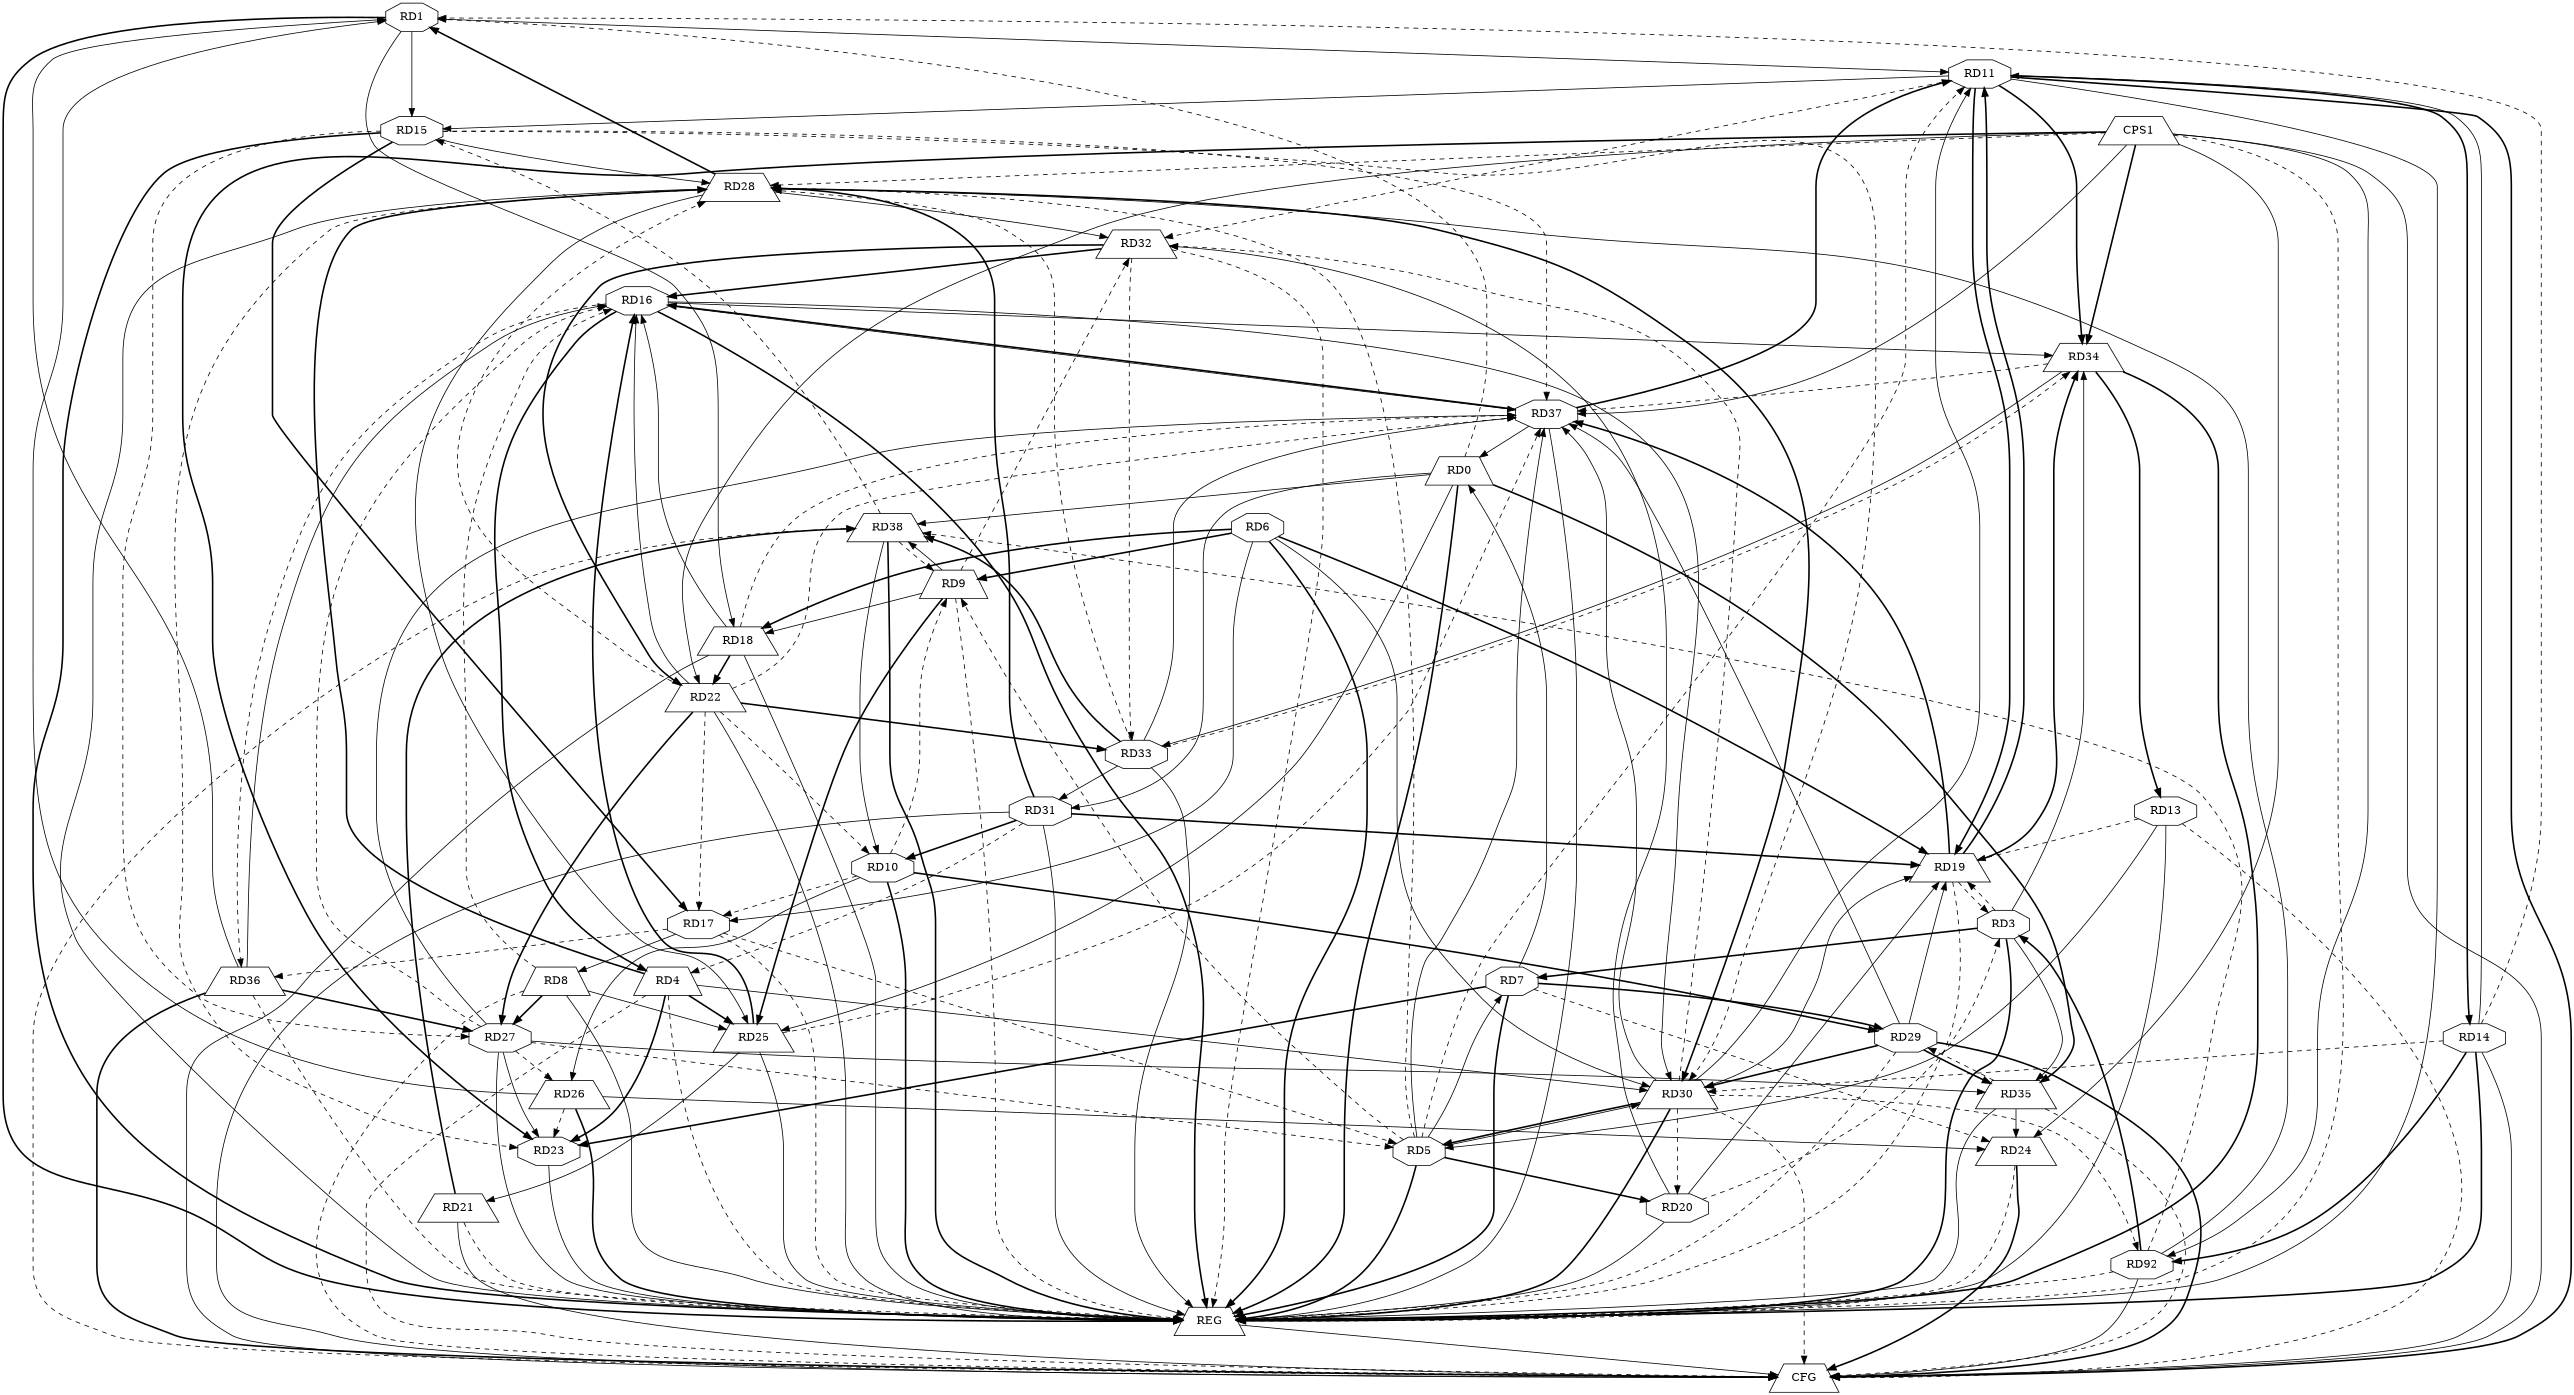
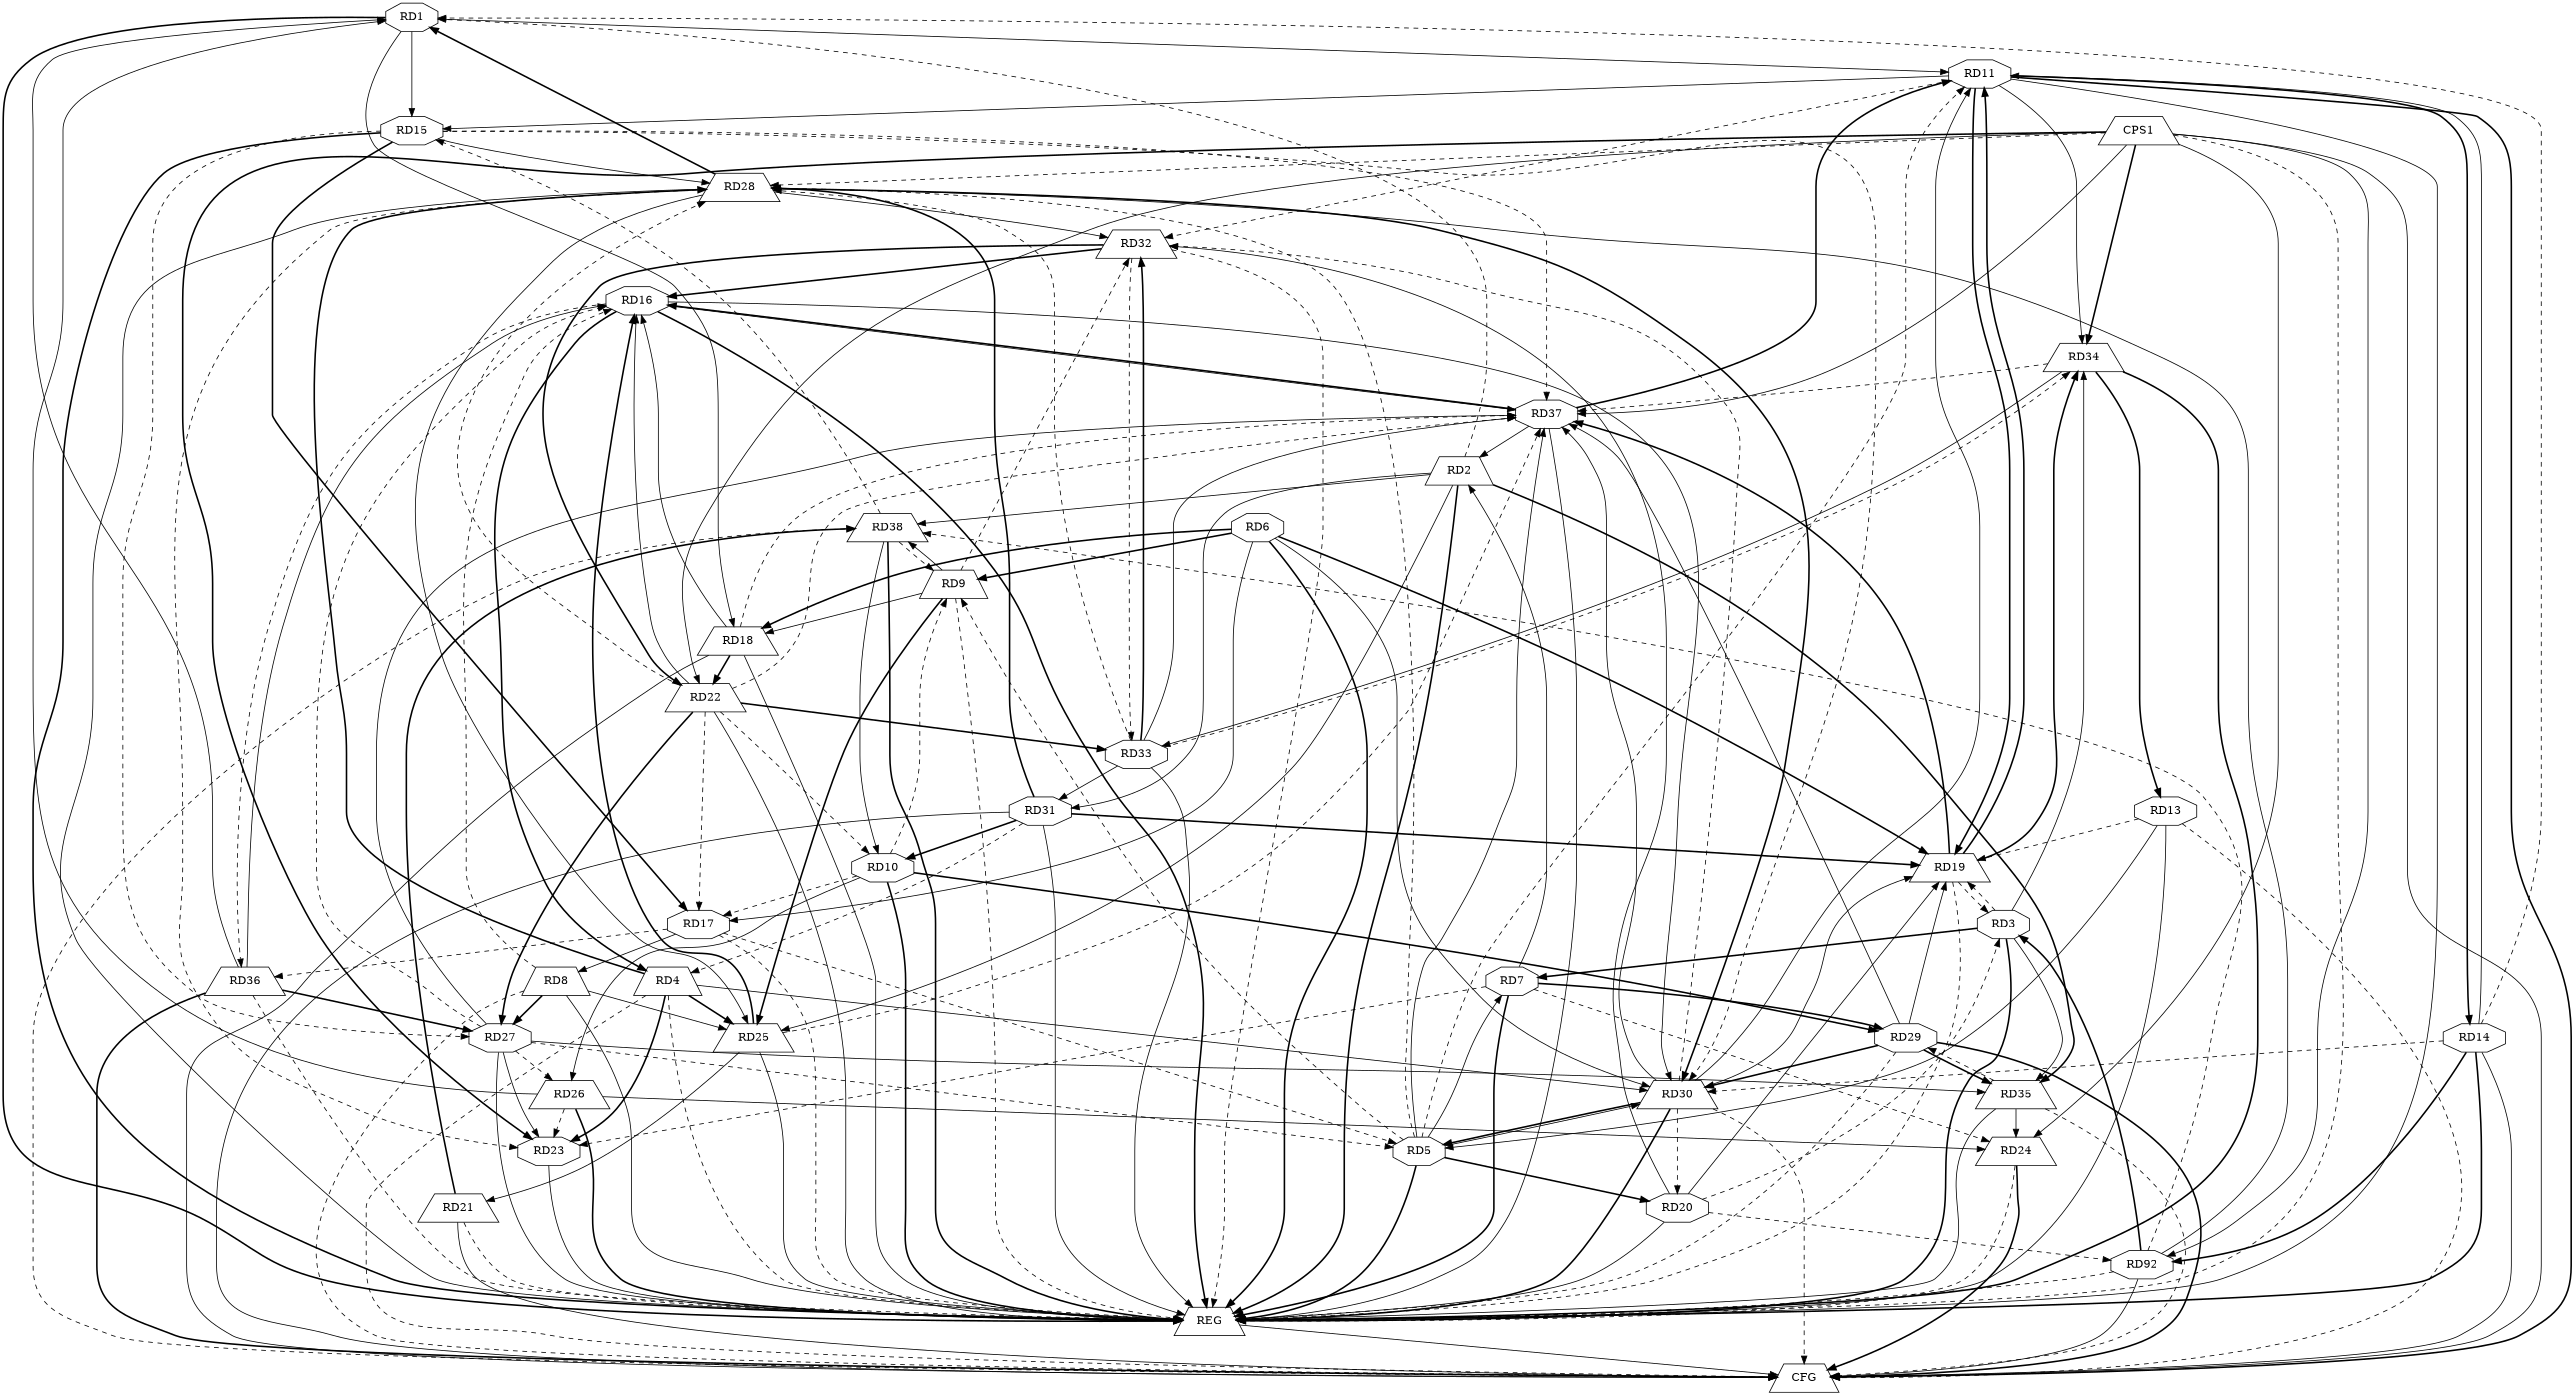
  strict digraph {
    node [shape=trapezium]
    edge [style=solid]
    n1 [label=RD1 shape=octagon]
    n2 [label=RD11 shape=octagon]
    n3 [label=RD15 shape=octagon]
    n4 [label=RD18]
    n5 [label=REG]
    n6 [label=RD19]
    n7 [label=RD34]
    n8 [label=CFG]
    n9 [label=RD32]
    n10 [label=RD14 shape=octagon]
    n11 [label=RD28]
    n12 [label=RD30]
    n13 [label=RD37 shape=octagon]
    n14 [label=RD17 shape=octagon]
    n15 [label=RD27 shape=octagon]
    n16 [label=RD16 shape=octagon]
    n17 [label=RD22]
-   n18 [label=RD0]
+   n18 [label=RD2]
    n19 [label=RD25]
    n20 [label=RD31 shape=octagon]
    n21 [label=RD35]
    n22 [label=RD38]
    n23 [label=RD21]
    n24 [label=RD4]
    n25 [label=RD10 shape=octagon]
    n26 [label=RD24]
    n27 [label=RD29 shape=octagon]
    n28 [label=RD9]
    n29 [label=RD3 shape=octagon]
    n30 [label=RD7 shape=octagon]
    n31 [label=RD23 shape=octagon]
    n32 [label=RD13 shape=octagon]
    n33 [label=RD33 shape=octagon]
    n34 [label=RD5 shape=octagon]
    n35 [label=RD20 shape=octagon]
    n36 [label=RD92 shape=octagon]
    n37 [label=RD6 shape=octagon]
    n38 [label=RD8]
    n39 [label=RD36]
    n40 [label=RD26]
    n41 [label=CPS1]
    n1 -> n2
    n1 -> n3
    n1 -> n4
    n1 -> n5 [style=bold]
    n2 -> n3
    n2 -> n5
    n2 -> n6 [style=bold]
-   n2 -> n7 [style=bold]
+   n2 -> n7
    n2 -> n8 [style=bold]
    n2 -> n9 [style=dashed]
    n2 -> n10 [style=bold]
    n3 -> n5 [style=bold]
    n3 -> n11
    n3 -> n12 [style=dashed]
    n3 -> n13 [style=dashed]
    n3 -> n14 [style=bold]
    n3 -> n15 [style=dashed]
    n4 -> n5
    n4 -> n8
    n4 -> n13 [style=dashed]
    n4 -> n16
    n4 -> n17 [style=bold]
    n5 -> n8
    n6 -> n2 [style=bold]
    n6 -> n5 [style=dashed]
    n6 -> n7 [style=bold]
    n6 -> n13 [style=bold]
    n6 -> n29 [style=dashed]
    n7 -> n5 [style=bold]
    n7 -> n13 [style=dashed]
    n7 -> n32 [style=bold]
    n7 -> n33
    n9 -> n5 [style=dashed]
    n9 -> n16 [style=bold]
    n9 -> n17 [style=bold]
    n9 -> n33 [style=dashed]
    n10 -> n1 [style=dashed]
    n10 -> n2
    n10 -> n5 [style=bold]
    n10 -> n8
    n10 -> n12 [style=dashed]
    n10 -> n36 [style=bold]
    n11 -> n1 [style=bold]
    n11 -> n5
    n11 -> n9
    n11 -> n12 [style=bold]
    n11 -> n19
    n11 -> n31 [style=dashed]
    n12 -> n2
    n12 -> n5 [style=bold]
    n12 -> n6
    n12 -> n8 [style=dashed]
    n12 -> n9 [style=dashed]
    n12 -> n13
    n12 -> n34 [style=bold]
    n12 -> n35 [style=dashed]
    n13 -> n2 [style=bold]
    n13 -> n5
    n13 -> n16 [style=bold]
    n13 -> n18
    n14 -> n5 [style=dashed]
    n14 -> n34 [style=dashed]
    n14 -> n38
    n14 -> n39 [style=dashed]
    n15 -> n5
    n15 -> n13
    n15 -> n16 [style=dashed]
    n15 -> n21
    n15 -> n31
    n15 -> n34 [style=dashed]
    n15 -> n40 [style=dashed]
    n16 -> n5 [style=bold]
-   n16 -> n7
    n16 -> n12
    n16 -> n13
    n16 -> n24 [style=bold]
    n16 -> n39 [style=dashed]
    n17 -> n5
    n17 -> n11 [style=dashed]
    n17 -> n13 [style=dashed]
    n17 -> n14 [style=dashed]
    n17 -> n15 [style=bold]
    n17 -> n16
    n17 -> n25 [style=dashed]
    n17 -> n33 [style=bold]
    n18 -> n1 [style=dashed]
    n18 -> n5 [style=bold]
    n18 -> n19
    n18 -> n20
    n18 -> n21 [style=bold]
    n18 -> n22
    n19 -> n5
    n19 -> n13 [style=dashed]
    n19 -> n16 [style=bold]
    n19 -> n23
    n20 -> n5
    n20 -> n6 [style=bold]
    n20 -> n8
    n20 -> n11 [style=bold]
    n20 -> n24 [style=dashed]
    n20 -> n25 [style=bold]
    n21 -> n5
    n21 -> n8 [style=dashed]
    n21 -> n26
    n21 -> n27 [style=dashed]
    n22 -> n3 [style=dashed]
    n22 -> n5 [style=bold]
    n22 -> n8 [style=dashed]
    n22 -> n25
    n22 -> n28 [style=dashed]
    n23 -> n5 [style=dashed]
    n23 -> n8
    n23 -> n22 [style=bold]
    n24 -> n5 [style=dashed]
    n24 -> n8 [style=dashed]
    n24 -> n11 [style=bold]
    n24 -> n12
    n24 -> n19 [style=bold]
    n24 -> n31 [style=bold]
    n25 -> n5 [style=bold]
    n25 -> n14 [style=dashed]
    n25 -> n27 [style=bold]
    n25 -> n28 [style=dashed]
    n25 -> n40
    n26 -> n5 [style=dashed]
    n26 -> n8 [style=bold]
    n27 -> n5 [style=dashed]
    n27 -> n6
    n27 -> n8 [style=bold]
    n27 -> n12 [style=bold]
    n27 -> n13
    n27 -> n21 [style=bold]
    n28 -> n4
    n28 -> n5 [style=dashed]
    n28 -> n9 [style=dashed]
    n28 -> n19 [style=bold]
    n28 -> n22
    n29 -> n5 [style=bold]
    n29 -> n6 [style=dashed]
    n29 -> n7
    n29 -> n21
    n29 -> n30 [style=bold]
    n30 -> n5 [style=bold]
    n30 -> n18
    n30 -> n26 [style=dashed]
    n30 -> n27 [style=bold]
-   n30 -> n31 [style=bold]
+   n30 -> n31 [style=dashed]
    n31 -> n5
    n32 -> n5
    n32 -> n6 [style=dashed]
    n32 -> n8 [style=dashed]
    n32 -> n34
    n33 -> n5
    n33 -> n7 [style=dashed]
-   n33 -> n22 [style=bold]
+   n33 -> n9 [style=bold]
    n33 -> n11 [style=dashed]
    n33 -> n13
    n33 -> n20
    n34 -> n2 [style=dashed]
    n34 -> n5 [style=bold]
    n34 -> n11 [style=dashed]
    n34 -> n12
    n34 -> n13
    n34 -> n28 [style=dashed]
    n34 -> n30
    n34 -> n35 [style=bold]
    n35 -> n5
    n35 -> n6
    n35 -> n9
    n35 -> n29 [style=dashed]
-   n12 -> n36 [style=dashed]
+   n35 -> n36 [style=dashed]
    n36 -> n5 [style=dashed]
    n36 -> n8
    n36 -> n11
    n36 -> n22 [style=dashed]
    n36 -> n29 [style=bold]
    n37 -> n4 [style=bold]
    n37 -> n5 [style=bold]
    n37 -> n6 [style=bold]
    n37 -> n12
    n37 -> n14
    n37 -> n28 [style=bold]
    n38 -> n5
    n38 -> n8 [style=dashed]
    n38 -> n15 [style=bold]
    n38 -> n16 [style=dashed]
    n38 -> n19
    n39 -> n1
    n39 -> n5 [style=dashed]
    n39 -> n8 [style=bold]
    n39 -> n15 [style=bold]
    n39 -> n16
    n40 -> n1
    n40 -> n5 [style=bold]
    n40 -> n26
    n40 -> n31 [style=dashed]
    n41 -> n5 [style=dashed]
    n41 -> n7 [style=bold]
    n41 -> n8
    n41 -> n11 [style=dashed]
    n41 -> n13
    n41 -> n17
    n41 -> n26
    n41 -> n31 [style=bold]
    n41 -> n36
  }
